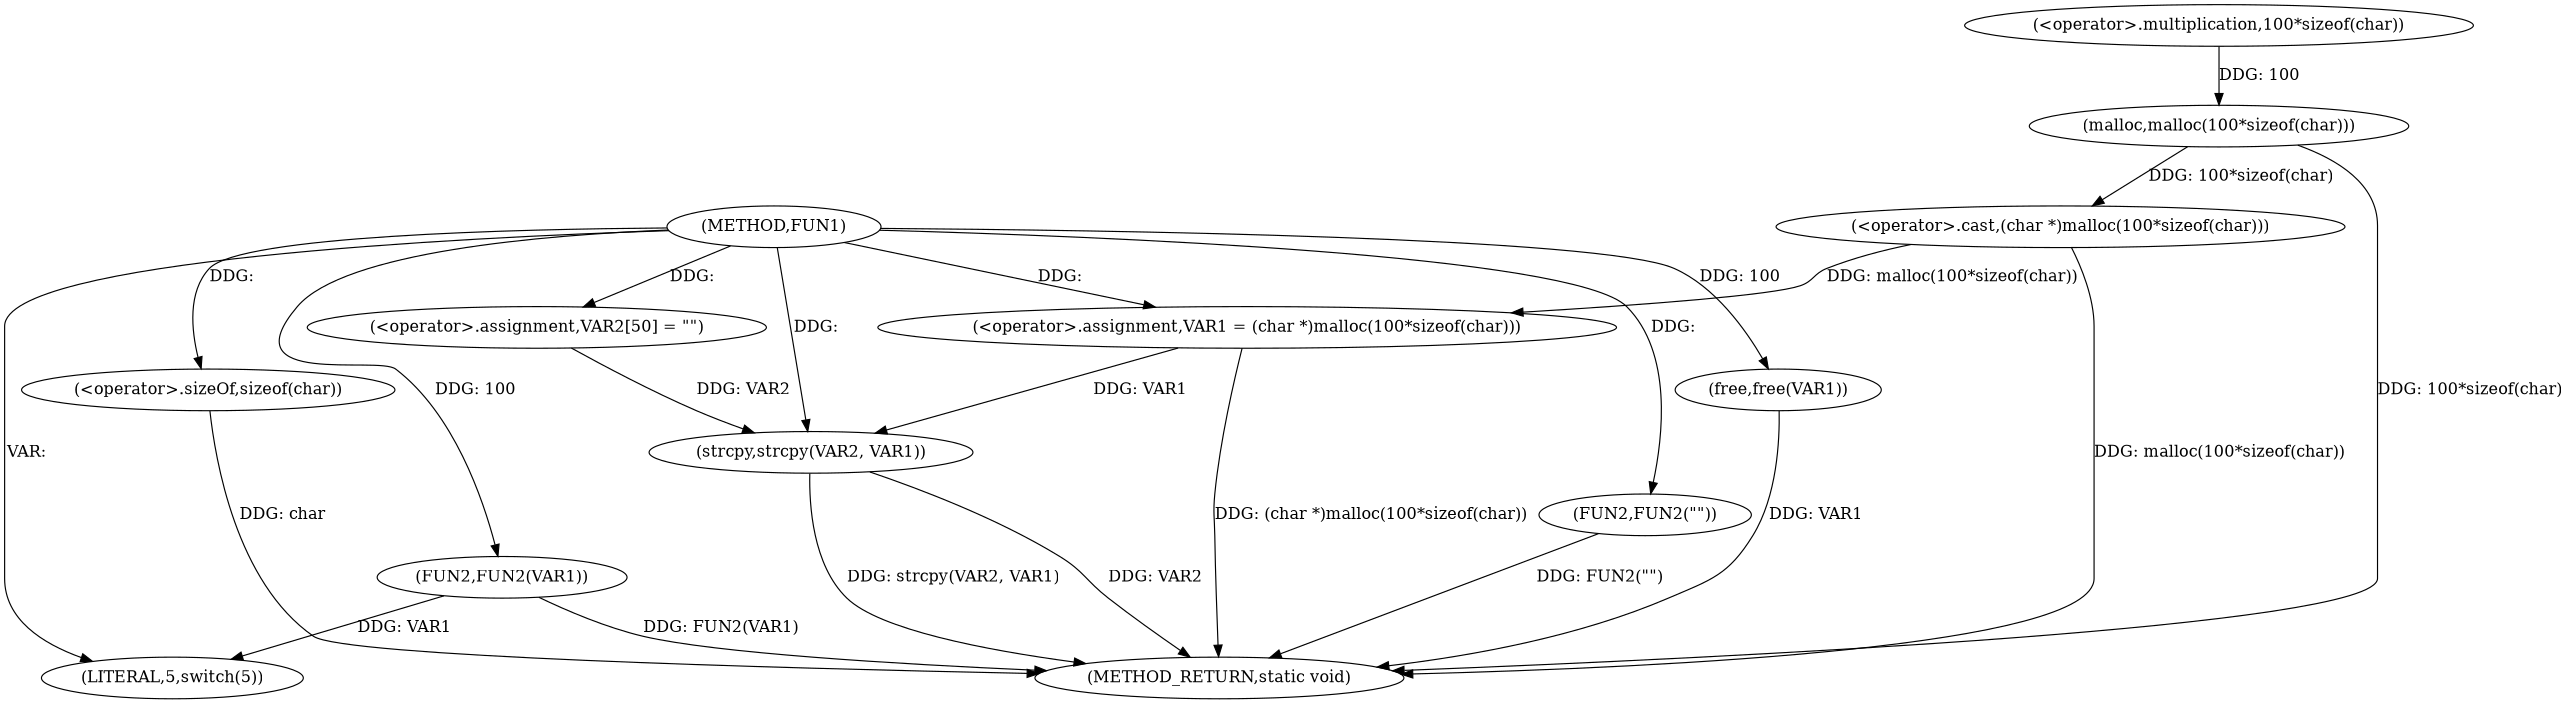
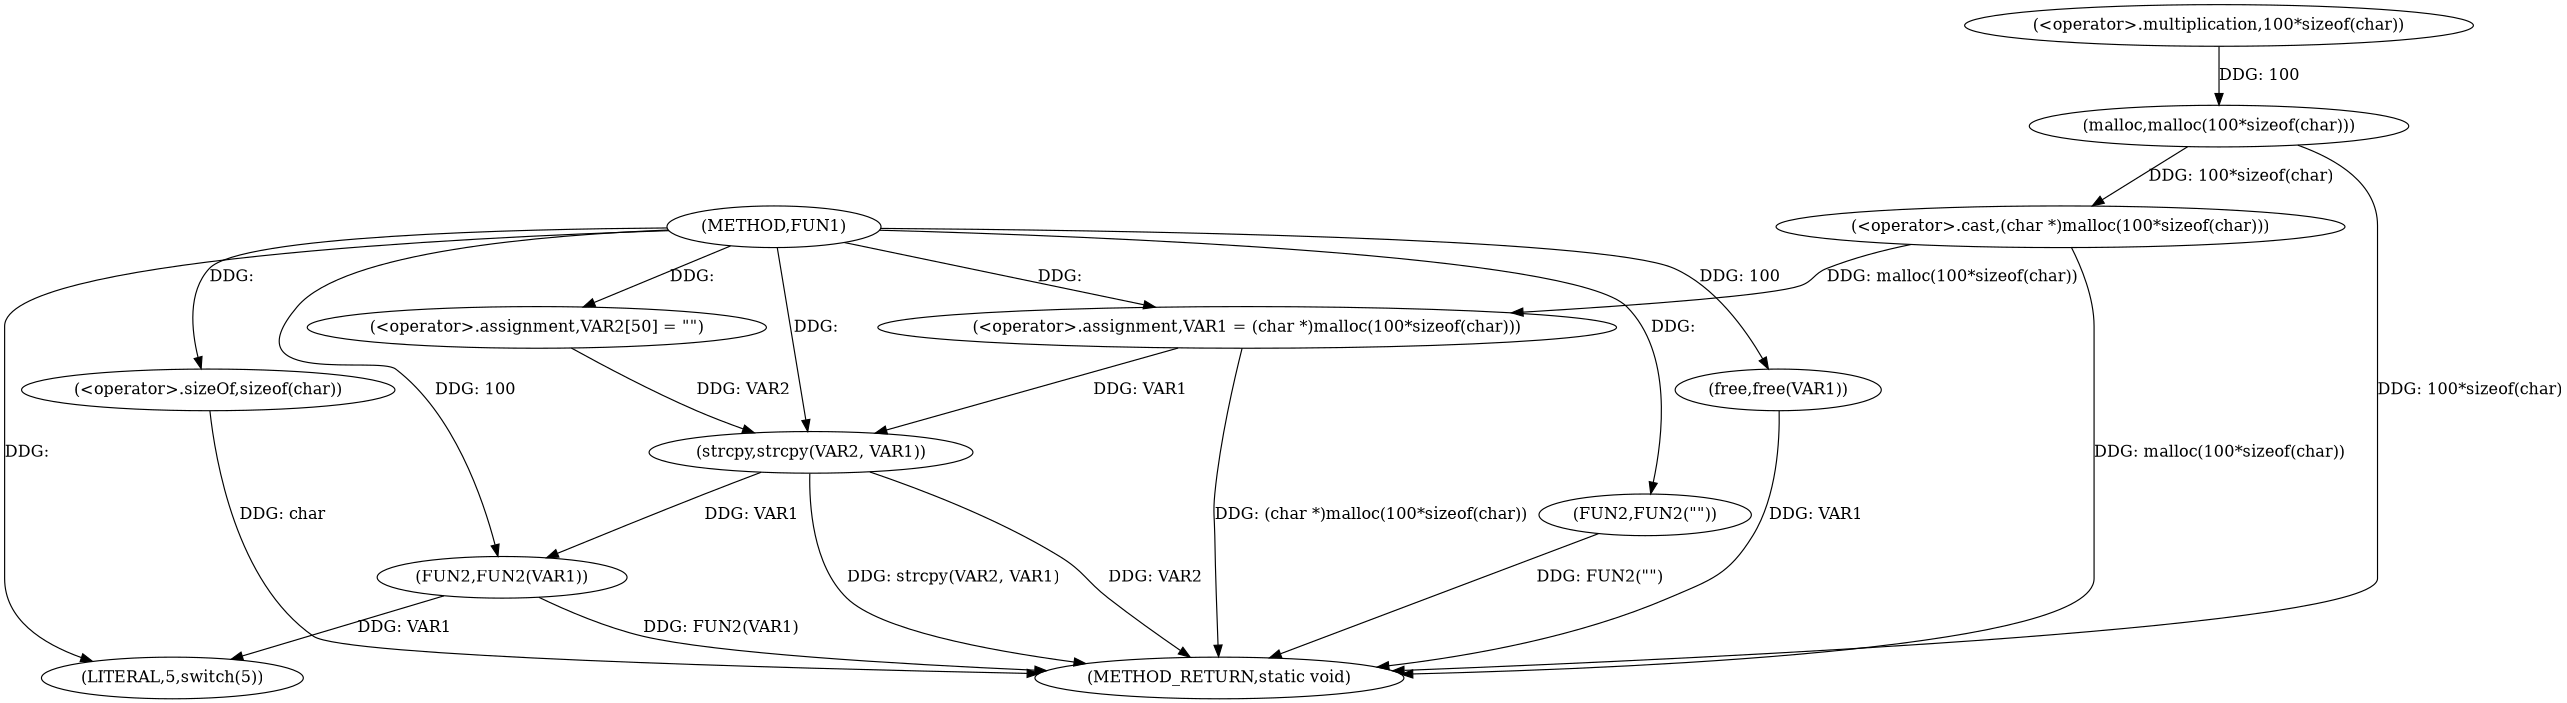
  digraph {
    n1 [label="(METHOD,FUN1)"]
    n2 [label="(<operator>.assignment,VAR1 = (char *)malloc(100*sizeof(char)))"]
    n3 [label="(<operator>.sizeOf,sizeof(char))"]
    n4 [label="(LITERAL,5,switch(5))"]
    n5 [label="(FUN2,FUN2(\"\"))"]
    n6 [label="(<operator>.assignment,VAR2[50] = \"\")"]
    n7 [label="(strcpy,strcpy(VAR2, VAR1))"]
    n8 [label="(FUN2,FUN2(VAR1))"]
    n9 [label="(free,free(VAR1))"]
    n10 [label="(METHOD_RETURN,static void)"]
    n11 [label="(<operator>.multiplication,100*sizeof(char))"]
    n12 [label="(malloc,malloc(100*sizeof(char)))"]
    n13 [label="(<operator>.cast,(char *)malloc(100*sizeof(char)))"]
    n1 -> n2 [label="DDG: "]
    n1 -> n3 [label="DDG: "]
-   n1 -> n4 [label="VAR: "]
+   n1 -> n4 [label="DDG: "]
    n1 -> n5 [label="DDG: "]
    n1 -> n6 [label="DDG: "]
    n1 -> n7 [label="DDG: "]
    n1 -> n8 [label="DDG: 100"]
    n1 -> n9 [label="DDG: 100"]
    n2 -> n7 [label="DDG: VAR1"]
    n2 -> n10 [label="DDG: (char *)malloc(100*sizeof(char))"]
    n3 -> n10 [label="DDG: char"]
    n5 -> n10 [label="DDG: FUN2(\"\")"]
    n6 -> n7 [label="DDG: VAR2"]
+   n7 -> n8 [label="DDG: VAR1"]
    n7 -> n10 [label="DDG: strcpy(VAR2, VAR1)"]
    n7 -> n10 [label="DDG: VAR2"]
    n8 -> n4 [label="DDG: VAR1"]
    n8 -> n10 [label="DDG: FUN2(VAR1)"]
    n9 -> n10 [label="DDG: VAR1"]
    n11 -> n12 [label="DDG: 100"]
    n12 -> n10 [label="DDG: 100*sizeof(char)"]
    n12 -> n13 [label="DDG: 100*sizeof(char)"]
    n13 -> n2 [label="DDG: malloc(100*sizeof(char))"]
    n13 -> n10 [label="DDG: malloc(100*sizeof(char))"]
  }
